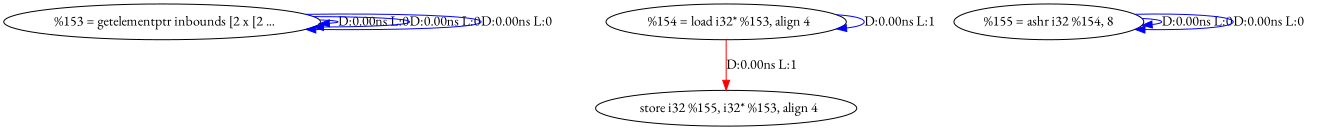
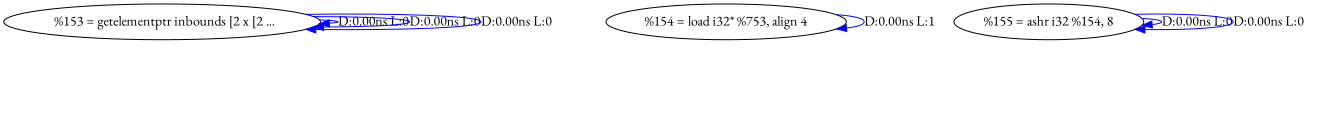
  digraph {
    fontname="EB Garamond"
    node [fontname="EB Garamond"]
    edge [color=blue fontname="EB Garamond"]
    n1 [label="  %153 = getelementptr inbounds [2 x [2 ..."]
-   n2 [label="  %154 = load i32* %153, align 4"]
-   n3 [label="  store i32 %155, i32* %153, align 4"]
+   n2 [label="%154 = load i32* %753, align 4"]
    n4 [label="%155 = ashr i32 %154, 8"]
    n1 -> n1 [label="D:0.00ns L:0"]
    n1 -> n1 [label="D:0.00ns L:0"]
    n1 -> n1 [label="D:0.00ns L:0"]
    n2 -> n2 [label="D:0.00ns L:1"]
-   n2 -> n3 [color=red label="D:0.00ns L:1"]
    n4 -> n4 [label="D:0.00ns L:0"]
    n4 -> n4 [label="D:0.00ns L:0"]
  }
